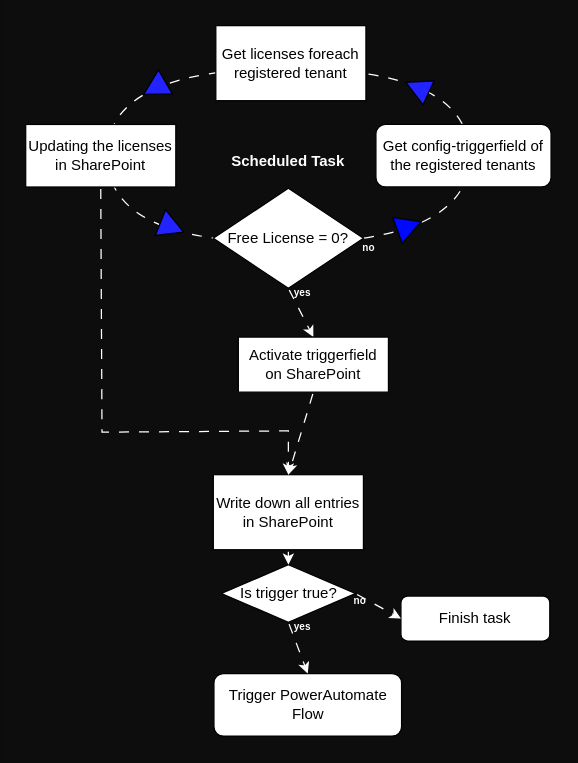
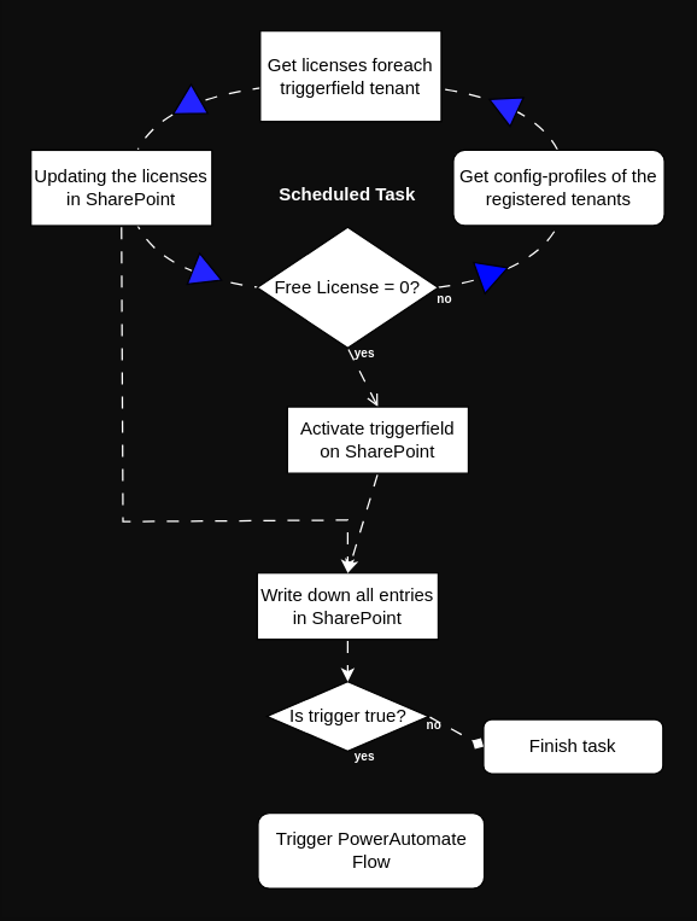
  <mxCell id="0" />
  <mxCell id="1" parent="0" />
  <mxCell id="2" value="" style="endArrow=none;html=1;rounded=0;entryX=0.485;entryY=0.996;entryDx=0;entryDy=0;edgeStyle=orthogonalEdgeStyle;curved=1;entryPerimeter=0;flowAnimation=1;dashed=1;dashPattern=8 8;fontColor=#000000;strokeColor=#FFFFFF;" edge="1" parent="1"><mxGeometry width="50" height="50" relative="1" as="geometry"><mxPoint x="225" y="194.24" as="sourcePoint" /><mxPoint x="225" y="193.24" as="targetPoint" /><Array as="points"><mxPoint x="375" y="194.24" /><mxPoint x="375" y="54.24" /><mxPoint x="85" y="54.24" /><mxPoint x="85" y="193.24" /></Array></mxGeometry></mxCell>
  <mxCell id="3" value="&lt;b&gt;Scheduled Task&lt;/b&gt;" style="ellipse;whiteSpace=wrap;html=1;strokeColor=none;gradientColor=none;fillColor=none;fontColor=#FFFFFF;" parent="1" vertex="1"><mxGeometry x="95" y="64.24" width="270" height="130" as="geometry" /></mxCell>
  <mxCell id="4" value="Free License = 0?" style="rhombus;whiteSpace=wrap;html=1;fillColor=#FFFFFF;fontColor=#000000;" parent="1" vertex="1"><mxGeometry x="170" y="150" width="120" height="80" as="geometry" /></mxCell>
- <mxCell id="5" value="Get licenses foreach registered tenant" style="rounded=0;whiteSpace=wrap;html=1;fillColor=#FFFFFF;fontColor=#000000;" parent="1" vertex="1"><mxGeometry x="172" y="20" width="120" height="60" as="geometry" /></mxCell>
+ <mxCell id="5" value="Get licenses foreach triggerfield tenant" style="rounded=0;whiteSpace=wrap;html=1;fillColor=#FFFFFF;fontColor=#000000;" parent="1" vertex="1"><mxGeometry x="172" y="20" width="120" height="60" as="geometry" /></mxCell>
  <mxCell id="6" value="Updating the licenses in SharePoint" style="rounded=0;whiteSpace=wrap;html=1;fillColor=#FFFFFF;fontColor=#000000;" parent="1" vertex="1"><mxGeometry x="20" y="99" width="120" height="50" as="geometry" /></mxCell>
- <mxCell id="7" value="Get config-triggerfield of the registered tenants" style="rounded=1;whiteSpace=wrap;html=1;fillColor=#FFFFFF;fontColor=#000000;" parent="1" vertex="1"><mxGeometry x="300" y="99" width="140" height="50" as="geometry" /></mxCell>
+ <mxCell id="7" value="Get config-profiles of the registered tenants" style="rounded=1;whiteSpace=wrap;html=1;fillColor=#FFFFFF;fontColor=#000000;" parent="1" vertex="1"><mxGeometry x="300" y="99" width="140" height="50" as="geometry" /></mxCell>
  <mxCell id="8" value="" style="verticalLabelPosition=bottom;verticalAlign=top;html=1;strokeWidth=1;shape=mxgraph.arrows2.arrow;dy=0.6;dx=40;notch=0;rotation=-20;strokeColor=#000008;fillColor=#0008FF;gradientColor=none;fillStyle=auto;" parent="1" vertex="1"><mxGeometry x="316.63" y="169.24" width="20" height="22" as="geometry" /></mxCell>
  <mxCell id="9" value="" style="verticalLabelPosition=bottom;verticalAlign=top;html=1;strokeWidth=1;shape=mxgraph.arrows2.arrow;dy=0.6;dx=40;notch=0;rotation=-155;strokeColor=#000008;fillColor=#2323FF;gradientColor=none;fillStyle=auto;" parent="1" vertex="1"><mxGeometry x="323" y="59" width="20" height="21" as="geometry" /></mxCell>
  <mxCell id="10" value="" style="verticalLabelPosition=bottom;verticalAlign=top;html=1;strokeWidth=1;shape=mxgraph.arrows2.arrow;dy=0.6;dx=40;notch=0;rotation=22;strokeColor=#000008;fillColor=#2323FF;gradientColor=none;fillStyle=auto;" parent="1" vertex="1"><mxGeometry x="127" y="170.24" width="20" height="22" as="geometry" /></mxCell>
  <mxCell id="11" value="" style="verticalLabelPosition=bottom;verticalAlign=top;html=1;strokeWidth=1;shape=mxgraph.arrows2.arrow;dy=0.6;dx=40;notch=0;rotation=-210;strokeColor=#000008;fillColor=#2323FF;gradientColor=none;fillStyle=auto;" parent="1" vertex="1"><mxGeometry x="113" y="59" width="20" height="22" as="geometry" /></mxCell>
  <mxCell id="12" value="&lt;font style=&quot;font-size: 8px;&quot;&gt;no&lt;/font&gt;" style="text;html=1;align=center;verticalAlign=middle;resizable=0;points=[];autosize=1;strokeColor=none;fillColor=none;fontStyle=1;fontColor=#FFFFFF;" vertex="1" parent="1"><mxGeometry x="280" y="184" width="27" height="26" as="geometry" /></mxCell>
- <mxCell id="13" value="" style="endArrow=classic;html=1;rounded=0;exitX=0.5;exitY=1;exitDx=0;exitDy=0;entryX=0.5;entryY=0;entryDx=0;entryDy=0;flowAnimation=1;strokeColor=#FFFFFF;" edge="1" parent="1" source="4" target="14"><mxGeometry width="50" height="50" relative="1" as="geometry"><mxPoint x="221" y="230" as="sourcePoint" /><mxPoint x="228" y="269" as="targetPoint" /></mxGeometry></mxCell>
+ <mxCell id="13" value="" style="endArrow=open;html=1;rounded=0;exitX=0.5;exitY=1;exitDx=0;exitDy=0;entryX=0.5;entryY=0;entryDx=0;entryDy=0;flowAnimation=1;strokeColor=#FFFFFF;" edge="1" parent="1" source="4" target="14"><mxGeometry width="50" height="50" relative="1" as="geometry"><mxPoint x="221" y="230" as="sourcePoint" /><mxPoint x="228" y="269" as="targetPoint" /></mxGeometry></mxCell>
  <mxCell id="14" value="Activate triggerfield on SharePoint" style="rounded=0;whiteSpace=wrap;html=1;fillColor=#FFFFFF;fontColor=#030303;" vertex="1" parent="1"><mxGeometry x="190" y="269" width="120" height="44" as="geometry" /></mxCell>
- <mxCell id="15" value="Write down all entries in SharePoint" style="rounded=0;whiteSpace=wrap;html=1;fillColor=#FFFFFF;fontColor=#030303;" vertex="1" parent="1"><mxGeometry x="170" y="379" width="120" height="60" as="geometry" /></mxCell>
+ <mxCell id="15" value="Write down all entries in SharePoint" style="rounded=0;whiteSpace=wrap;html=1;fillColor=#FFFFFF;fontColor=#030303;" vertex="1" parent="1"><mxGeometry x="170" y="379" width="120" height="44" as="geometry" /></mxCell>
  <mxCell id="16" value="" style="endArrow=classic;html=1;rounded=0;exitX=0.5;exitY=1;exitDx=0;exitDy=0;entryX=0.5;entryY=0;entryDx=0;entryDy=0;flowAnimation=1;strokeColor=#FFFFFF;" edge="1" parent="1" source="6" target="15"><mxGeometry width="50" height="50" relative="1" as="geometry"><mxPoint x="146" y="282" as="sourcePoint" /><mxPoint x="196" y="232" as="targetPoint" /><Array as="points"><mxPoint x="81" y="345" /><mxPoint x="230" y="344" /></Array></mxGeometry></mxCell>
  <mxCell id="17" value="" style="endArrow=classic;html=1;rounded=0;exitX=0.5;exitY=1;exitDx=0;exitDy=0;entryX=0.5;entryY=0;entryDx=0;entryDy=0;flowAnimation=1;strokeColor=#FFFFFF;" edge="1" parent="1" source="14" target="15"><mxGeometry width="50" height="50" relative="1" as="geometry"><mxPoint x="146" y="282" as="sourcePoint" /><mxPoint x="196" y="232" as="targetPoint" /></mxGeometry></mxCell>
  <mxCell id="18" value="&lt;font style=&quot;font-size: 8px;&quot;&gt;yes&lt;/font&gt;" style="text;html=1;align=center;verticalAlign=middle;resizable=0;points=[];autosize=1;strokeColor=none;fillColor=none;fontStyle=1;fontColor=#FFFFFF;" vertex="1" parent="1"><mxGeometry x="226" y="220" width="30" height="26" as="geometry" /></mxCell>
  <mxCell id="19" value="Is trigger true?" style="rhombus;whiteSpace=wrap;html=1;fillColor=#FFFFFF;fontColor=#000000;" vertex="1" parent="1"><mxGeometry x="176.5" y="451" width="107" height="46" as="geometry" /></mxCell>
  <mxCell id="20" value="" style="endArrow=classic;html=1;rounded=0;exitX=0.5;exitY=1;exitDx=0;exitDy=0;entryX=0.5;entryY=0;entryDx=0;entryDy=0;flowAnimation=1;strokeColor=#FFFFFF;" edge="1" parent="1" source="15" target="19"><mxGeometry width="50" height="50" relative="1" as="geometry"><mxPoint x="240" y="323" as="sourcePoint" /><mxPoint x="240" y="389" as="targetPoint" /></mxGeometry></mxCell>
  <mxCell id="21" value="&lt;font style=&quot;font-size: 8px;&quot;&gt;no&lt;/font&gt;" style="text;html=1;align=center;verticalAlign=middle;resizable=0;points=[];autosize=1;strokeColor=none;fillColor=none;fontStyle=1;fontColor=#FFFFFF;" vertex="1" parent="1"><mxGeometry x="273" y="466" width="27" height="26" as="geometry" /></mxCell>
  <mxCell id="22" value="&lt;font style=&quot;font-size: 8px;&quot;&gt;yes&lt;/font&gt;" style="text;html=1;align=center;verticalAlign=middle;resizable=0;points=[];autosize=1;strokeColor=none;fillColor=none;fontStyle=1;fontColor=#FFFFFF;" vertex="1" parent="1"><mxGeometry x="226" y="487" width="30" height="26" as="geometry" /></mxCell>
  <mxCell id="23" value="Trigger PowerAutomate Flow" style="rounded=1;whiteSpace=wrap;html=1;labelBackgroundColor=none;fillColor=#FFFFFF;fontColor=#000000;" vertex="1" parent="1"><mxGeometry x="170.5" y="538" width="150" height="50" as="geometry" /></mxCell>
  <mxCell id="24" value="&lt;div&gt;Finish task&lt;/div&gt;" style="rounded=1;whiteSpace=wrap;html=1;labelBackgroundColor=none;fillColor=#FFFFFF;fontColor=#000000;" vertex="1" parent="1"><mxGeometry x="320" y="476" width="119" height="36" as="geometry" /></mxCell>
- <mxCell id="25" value="" style="endArrow=classic;html=1;rounded=0;exitX=1;exitY=0.5;exitDx=0;exitDy=0;entryX=0;entryY=0.5;entryDx=0;entryDy=0;flowAnimation=1;strokeColor=#FFFFFF;" edge="1" parent="1" source="19" target="24"><mxGeometry width="50" height="50" relative="1" as="geometry"><mxPoint x="240" y="323" as="sourcePoint" /><mxPoint x="240" y="389" as="targetPoint" /></mxGeometry></mxCell>
- <mxCell id="26" value="" style="endArrow=classic;html=1;rounded=0;exitX=0.5;exitY=1;exitDx=0;exitDy=0;entryX=0.5;entryY=0;entryDx=0;entryDy=0;flowAnimation=1;strokeColor=#FFFFFF;" edge="1" parent="1" source="19" target="23"><mxGeometry width="50" height="50" relative="1" as="geometry"><mxPoint x="294" y="484" as="sourcePoint" /><mxPoint x="340" y="484" as="targetPoint" /></mxGeometry></mxCell>
+ <mxCell id="25" value="" style="endArrow=diamond;html=1;rounded=0;exitX=1;exitY=0.5;exitDx=0;exitDy=0;entryX=0;entryY=0.5;entryDx=0;entryDy=0;flowAnimation=1;strokeColor=#FFFFFF;" edge="1" parent="1" source="19" target="24"><mxGeometry width="50" height="50" relative="1" as="geometry"><mxPoint x="240" y="323" as="sourcePoint" /><mxPoint x="240" y="389" as="targetPoint" /></mxGeometry></mxCell>
